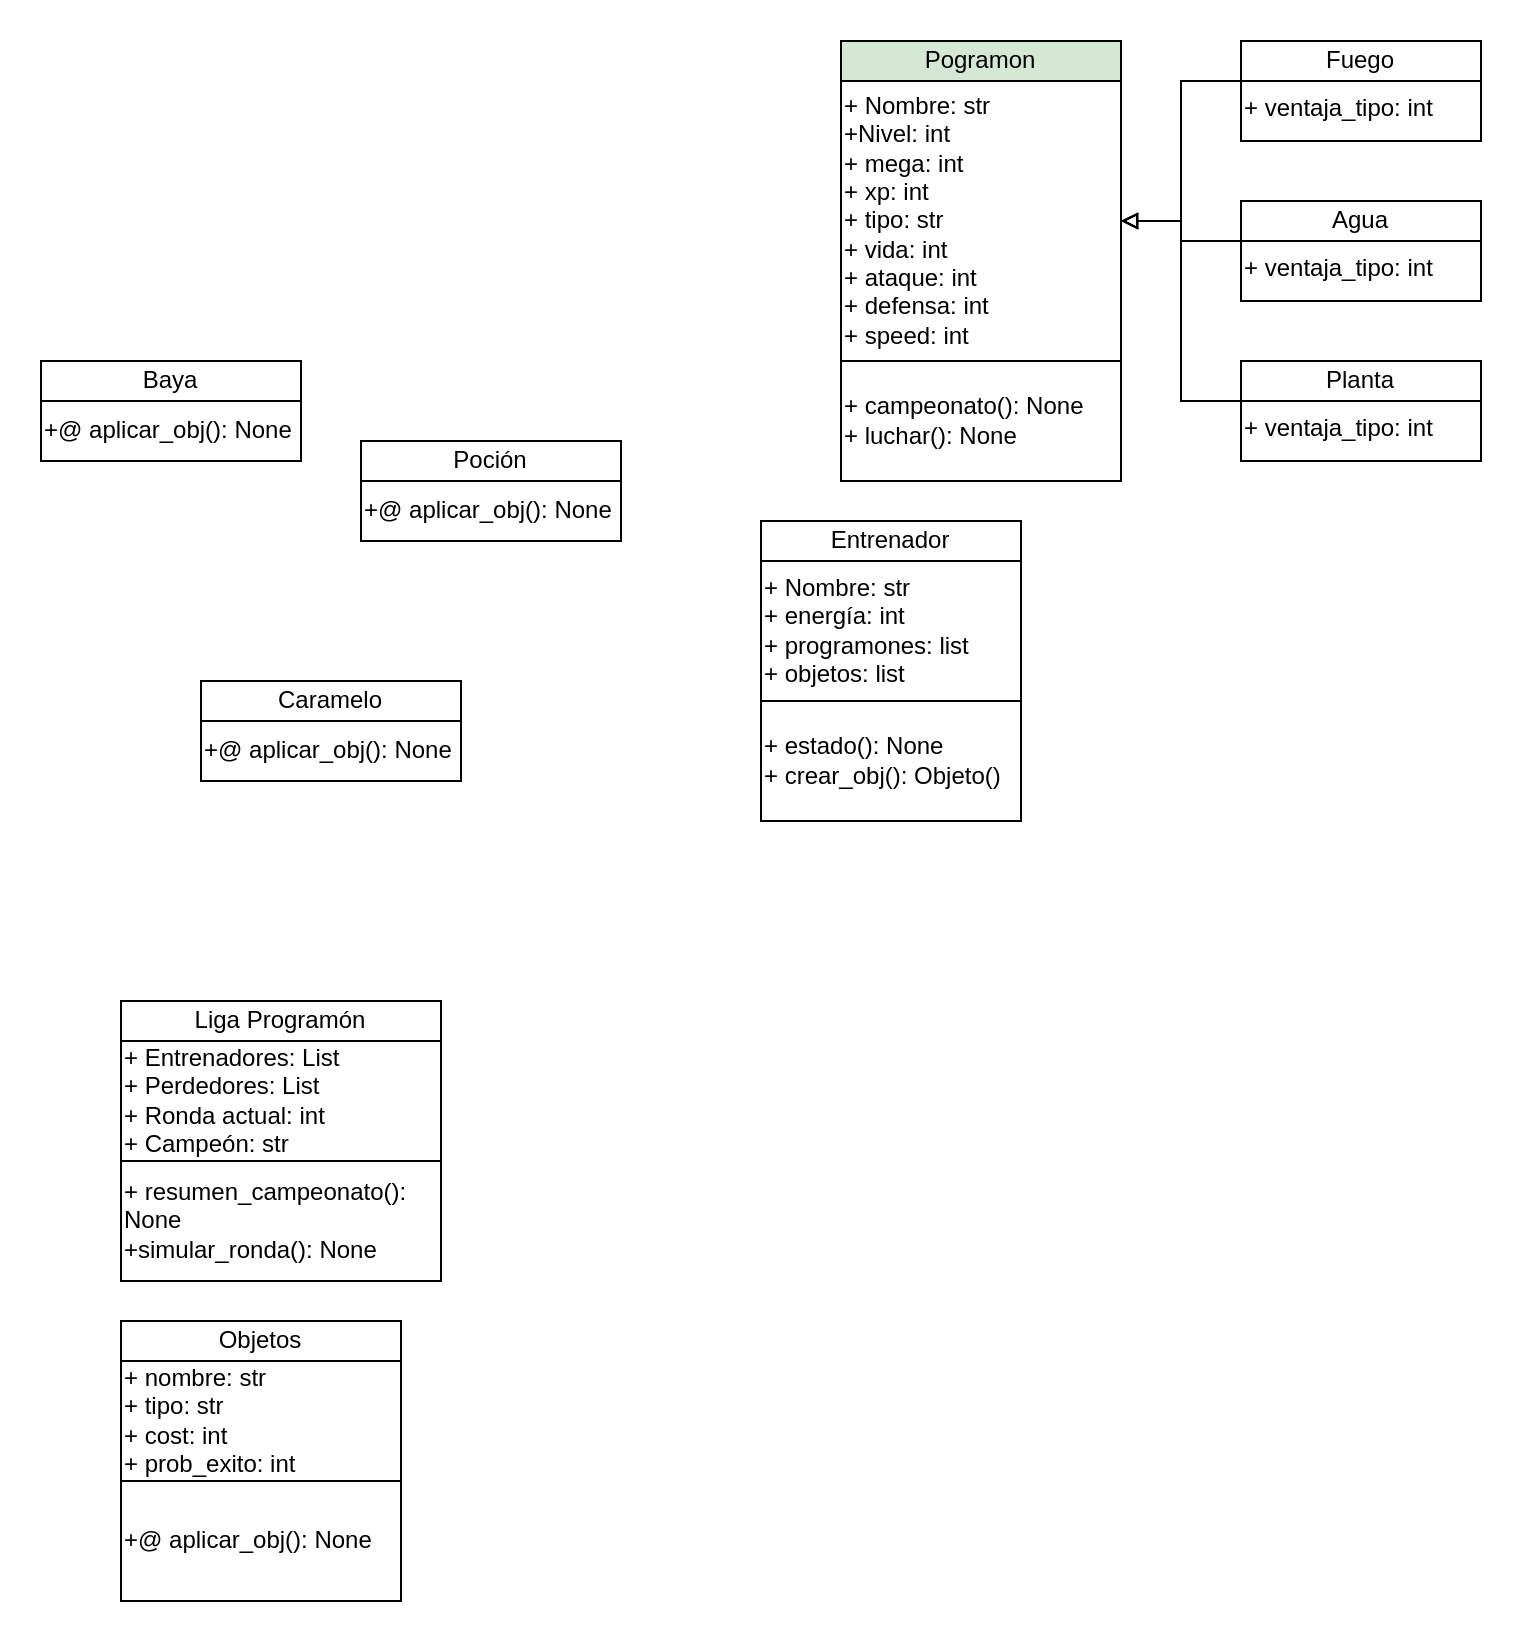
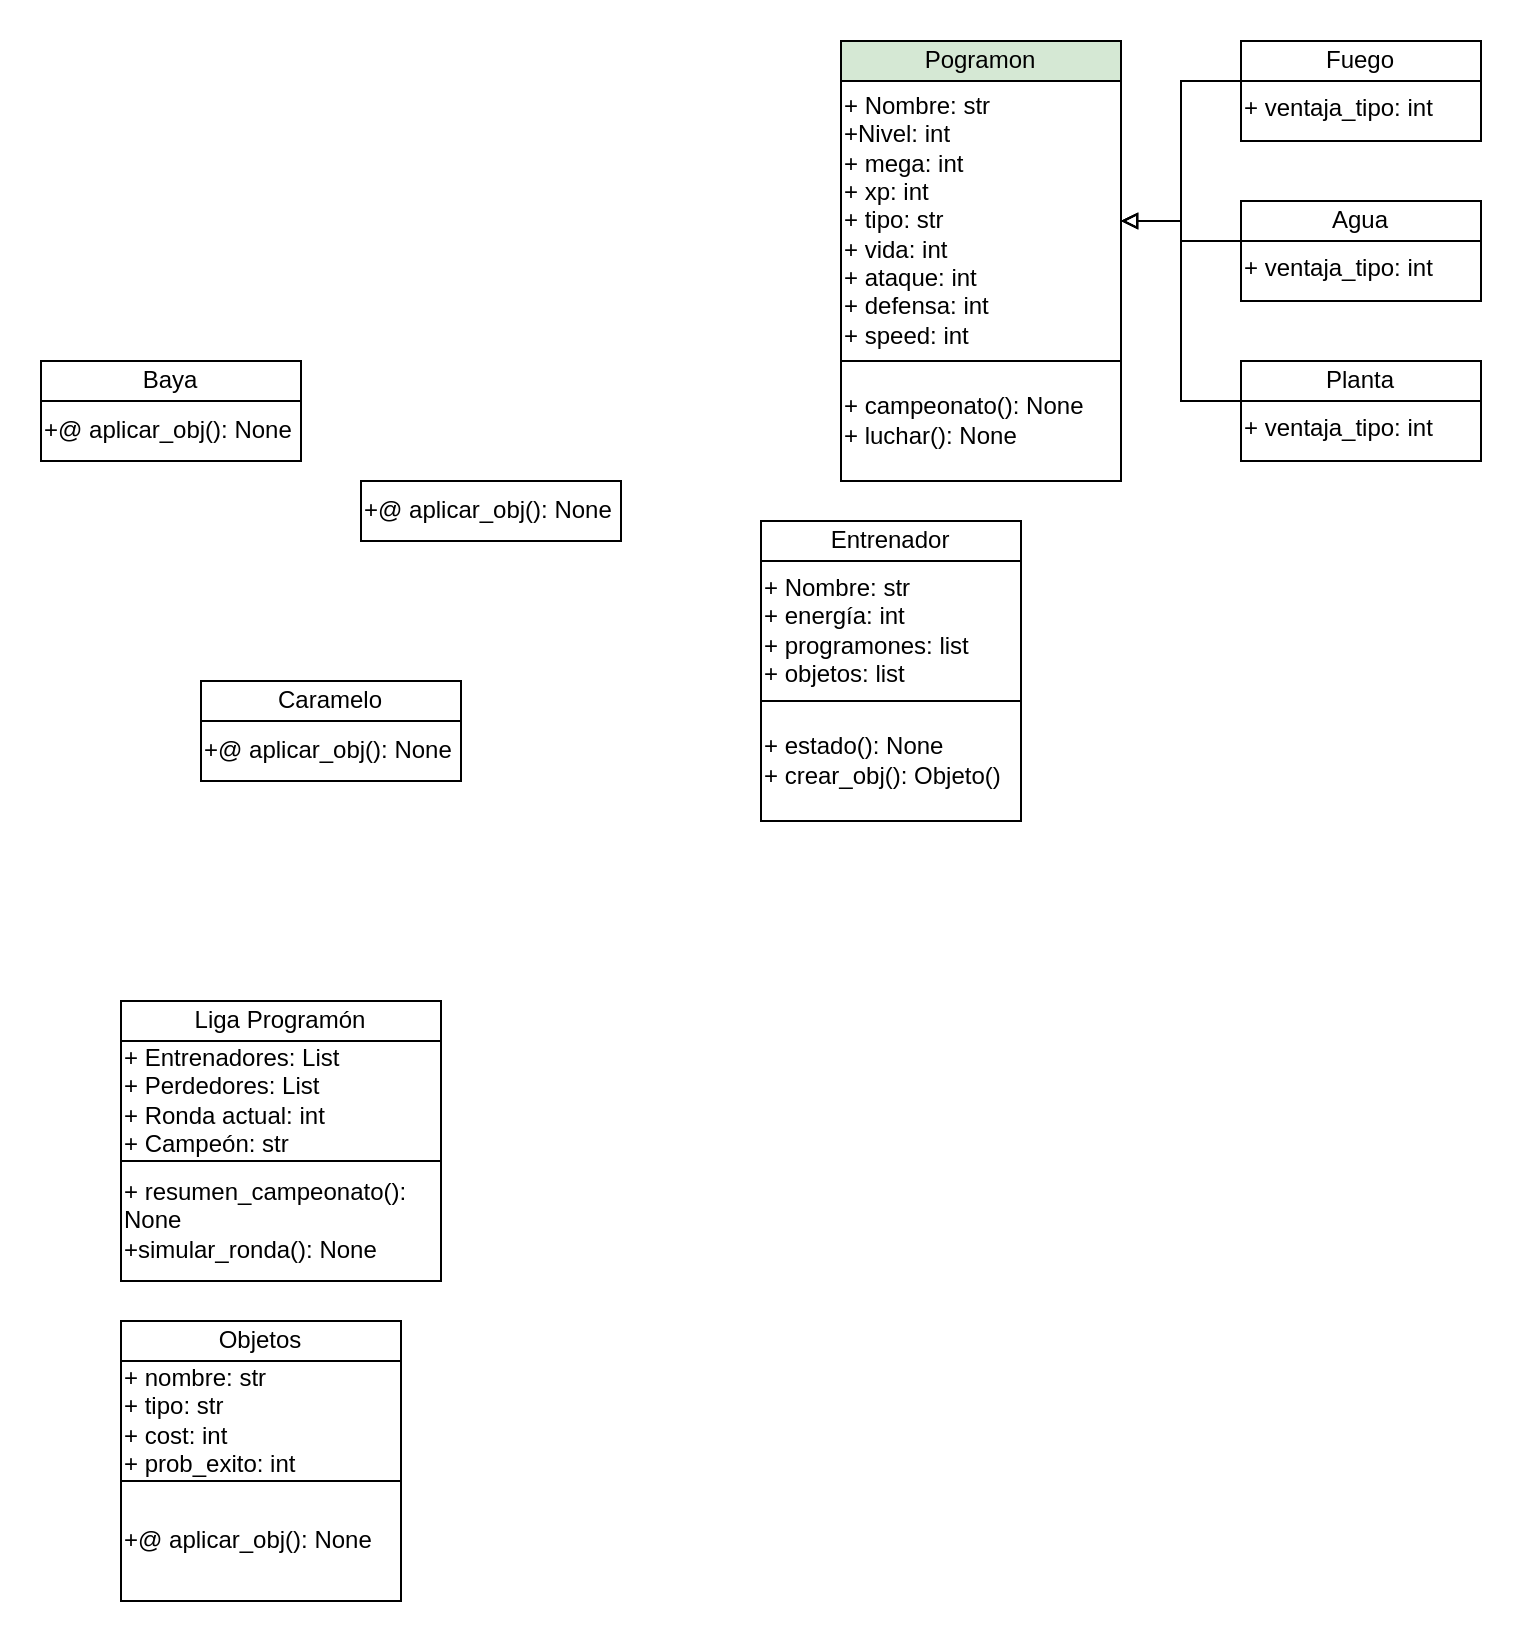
  <mxCell id="0" />
  <mxCell id="1" parent="0" />
  <mxCell id="2" value="Objetos" style="rounded=0;whiteSpace=wrap;html=1;" vertex="1" parent="1"><mxGeometry x="60" y="660" width="140" height="20" as="geometry" /></mxCell>
  <mxCell id="3" value="Baya" style="rounded=0;whiteSpace=wrap;html=1;" vertex="1" parent="1"><mxGeometry x="20" y="180" width="130" height="20" as="geometry" /></mxCell>
- <mxCell id="4" value="Poción" style="rounded=0;whiteSpace=wrap;html=1;" vertex="1" parent="1"><mxGeometry x="180" y="220" width="130" height="20" as="geometry" /></mxCell>
  <mxCell id="5" value="Caramelo" style="rounded=0;whiteSpace=wrap;html=1;" vertex="1" parent="1"><mxGeometry x="100" y="340" width="130" height="20" as="geometry" /></mxCell>
  <mxCell id="6" value="Pogramon" style="rounded=0;whiteSpace=wrap;html=1;fillColor=#d5e8d4;" vertex="1" parent="1"><mxGeometry x="420" y="20" width="140" height="20" as="geometry" /></mxCell>
  <mxCell id="7" value="Fuego" style="rounded=0;whiteSpace=wrap;html=1;" vertex="1" parent="1"><mxGeometry x="620" y="20" width="120" height="20" as="geometry" /></mxCell>
  <mxCell id="8" style="edgeStyle=orthogonalEdgeStyle;rounded=0;orthogonalLoop=1;jettySize=auto;html=1;exitX=0;exitY=0.5;exitDx=0;exitDy=0;endArrow=block;endFill=0;" edge="1" parent="1" source="9"><mxGeometry relative="1" as="geometry"><mxPoint x="560" y="110" as="targetPoint" /><Array as="points"><mxPoint x="620" y="120" /><mxPoint x="590" y="120" /><mxPoint x="590" y="110" /></Array></mxGeometry></mxCell>
  <mxCell id="9" value="Agua" style="rounded=0;whiteSpace=wrap;html=1;" vertex="1" parent="1"><mxGeometry x="620" y="100" width="120" height="20" as="geometry" /></mxCell>
  <mxCell id="10" value="Planta" style="rounded=0;whiteSpace=wrap;html=1;" vertex="1" parent="1"><mxGeometry x="620" y="180" width="120" height="20" as="geometry" /></mxCell>
  <mxCell id="11" value="Entrenador" style="rounded=0;whiteSpace=wrap;html=1;" vertex="1" parent="1"><mxGeometry x="380" y="260" width="130" height="20" as="geometry" /></mxCell>
  <mxCell id="12" value="Liga Programón" style="rounded=0;whiteSpace=wrap;html=1;" vertex="1" parent="1"><mxGeometry x="60" y="500" width="160" height="20" as="geometry" /></mxCell>
  <mxCell id="13" value="+ Entrenadores: List&lt;br&gt;+ Perdedores: List&lt;br&gt;+ Ronda actual: int&lt;br&gt;+ Campeón: str" style="rounded=0;whiteSpace=wrap;html=1;align=left;" vertex="1" parent="1"><mxGeometry x="60" y="520" width="160" height="60" as="geometry" /></mxCell>
  <mxCell id="14" value="+ resumen_campeonato(): None&lt;br&gt;+simular_ronda(): None" style="rounded=0;whiteSpace=wrap;html=1;align=left;" vertex="1" parent="1"><mxGeometry x="60" y="580" width="160" height="60" as="geometry" /></mxCell>
  <mxCell id="15" value="+ Nombre: str&lt;br&gt;+Nivel: int&lt;br&gt;+ mega: int&lt;br&gt;+ xp: int&lt;br&gt;+ tipo: str&lt;br&gt;+ vida: int&lt;br&gt;+ ataque: int&lt;br&gt;+ defensa: int&lt;br&gt;+ speed: int" style="rounded=0;whiteSpace=wrap;html=1;align=left;" vertex="1" parent="1"><mxGeometry x="420" y="40" width="140" height="140" as="geometry" /></mxCell>
  <mxCell id="16" value="+ campeonato(): None&lt;br&gt;+ luchar(): None" style="rounded=0;whiteSpace=wrap;html=1;align=left;" vertex="1" parent="1"><mxGeometry x="420" y="180" width="140" height="60" as="geometry" /></mxCell>
  <mxCell id="17" style="edgeStyle=orthogonalEdgeStyle;rounded=0;orthogonalLoop=1;jettySize=auto;html=1;exitX=0;exitY=0;exitDx=0;exitDy=0;entryX=1;entryY=0.5;entryDx=0;entryDy=0;endArrow=block;endFill=0;" edge="1" parent="1" source="18" target="15"><mxGeometry relative="1" as="geometry"><Array as="points"><mxPoint x="590" y="40" /><mxPoint x="590" y="110" /></Array></mxGeometry></mxCell>
  <mxCell id="18" value="+ ventaja_tipo: int" style="rounded=0;whiteSpace=wrap;html=1;align=left;verticalAlign=top;" vertex="1" parent="1"><mxGeometry x="620" y="40" width="120" height="30" as="geometry" /></mxCell>
  <mxCell id="19" value="+ ventaja_tipo: int" style="rounded=0;whiteSpace=wrap;html=1;align=left;verticalAlign=top;" vertex="1" parent="1"><mxGeometry x="620" y="120" width="120" height="30" as="geometry" /></mxCell>
  <mxCell id="20" style="edgeStyle=orthogonalEdgeStyle;rounded=0;orthogonalLoop=1;jettySize=auto;html=1;exitX=0;exitY=0;exitDx=0;exitDy=0;entryX=1;entryY=0.5;entryDx=0;entryDy=0;endArrow=block;endFill=0;" edge="1" parent="1" source="21" target="15"><mxGeometry relative="1" as="geometry"><Array as="points"><mxPoint x="590" y="200" /><mxPoint x="590" y="110" /></Array></mxGeometry></mxCell>
  <mxCell id="21" value="+ ventaja_tipo: int" style="rounded=0;whiteSpace=wrap;html=1;align=left;verticalAlign=top;" vertex="1" parent="1"><mxGeometry x="620" y="200" width="120" height="30" as="geometry" /></mxCell>
  <mxCell id="22" value="+ Nombre: str&lt;br&gt;+ energía: int&lt;br&gt;+ programones: list&lt;br&gt;+ objetos: list" style="rounded=0;whiteSpace=wrap;html=1;align=left;" vertex="1" parent="1"><mxGeometry x="380" y="280" width="130" height="70" as="geometry" /></mxCell>
  <mxCell id="23" value="+ estado(): None&lt;br&gt;+ crear_obj(): Objeto()" style="rounded=0;whiteSpace=wrap;html=1;align=left;" vertex="1" parent="1"><mxGeometry x="380" y="350" width="130" height="60" as="geometry" /></mxCell>
  <mxCell id="24" value="+ nombre: str&lt;br&gt;+ tipo: str&lt;br&gt;+ cost: int&lt;br&gt;+ prob_exito: int" style="rounded=0;whiteSpace=wrap;html=1;align=left;" vertex="1" parent="1"><mxGeometry x="60" y="680" width="140" height="60" as="geometry" /></mxCell>
  <mxCell id="25" value="+@ aplicar_obj(): None" style="rounded=0;whiteSpace=wrap;html=1;align=left;" vertex="1" parent="1"><mxGeometry x="60" y="740" width="140" height="60" as="geometry" /></mxCell>
  <mxCell id="26" value="+@ aplicar_obj(): None" style="rounded=0;whiteSpace=wrap;html=1;align=left;" vertex="1" parent="1"><mxGeometry x="20" y="200" width="130" height="30" as="geometry" /></mxCell>
  <mxCell id="27" value="+@ aplicar_obj(): None" style="rounded=0;whiteSpace=wrap;html=1;align=left;" vertex="1" parent="1"><mxGeometry x="180" y="240" width="130" height="30" as="geometry" /></mxCell>
  <mxCell id="28" value="+@ aplicar_obj(): None" style="rounded=0;whiteSpace=wrap;html=1;align=left;" vertex="1" parent="1"><mxGeometry x="100" y="360" width="130" height="30" as="geometry" /></mxCell>
